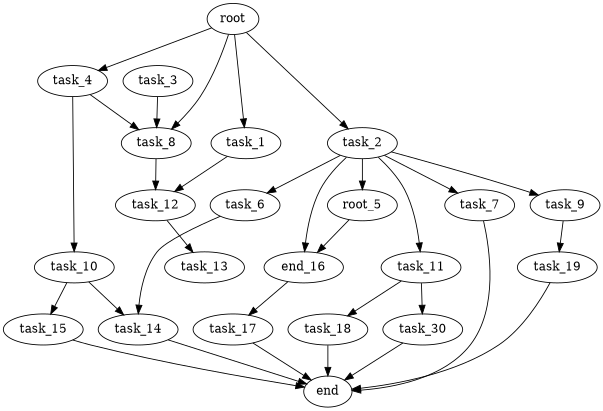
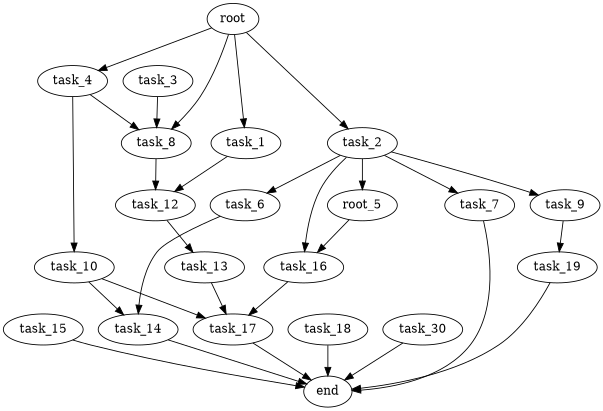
  digraph {
    root
    task_1
    task_2
    task_4
    task_8
    task_12
    n7 [label=root_5]
    task_6
    task_7
    task_9
-   task_11
-   task_16 [label=end_16]
+   task_16
    task_3
    task_10
    task_13
    task_14
    end
    task_19
    task_18
    n20 [label=task_30]
    task_15
    task_17
    root -> task_1
    root -> task_2
    root -> task_4
    root -> task_8
    task_1 -> task_12
    task_2 -> n7
    task_2 -> task_6
    task_2 -> task_7
    task_2 -> task_9
-   task_2 -> task_11
    task_2 -> task_16
    task_4 -> task_8
    task_4 -> task_10
    task_8 -> task_12
    task_12 -> task_13
    n7 -> task_16
    task_6 -> task_14
    task_7 -> end
    task_9 -> task_19
-   task_11 -> task_18
-   task_11 -> n20
    task_16 -> task_17
    task_3 -> task_8
    task_10 -> task_14
-   task_10 -> task_15
+   task_10 -> task_17
+   task_13 -> task_17
    task_14 -> end
    task_19 -> end
    task_18 -> end
    n20 -> end
    task_15 -> end
    task_17 -> end
  }
